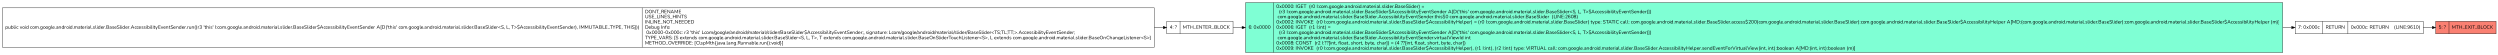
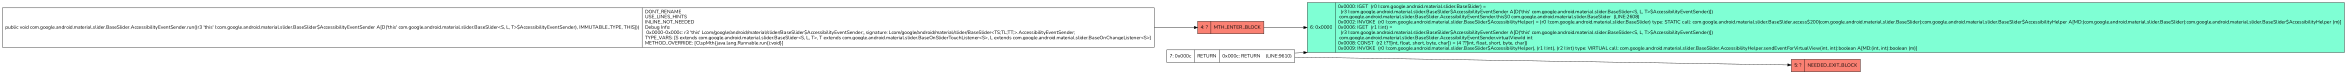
  digraph {
    fontname=Nunito
    rankdir=LR
    node [fillcolor=salmon fontname=Nunito shape=record style=filled]
    edge [fontname=Nunito]
-   n1 [fillcolor=white label="{4\:\ ?|MTH_ENTER_BLOCK\l}"]
+   n1 [label="{4\:\ ?|MTH_ENTER_BLOCK\l}"]
    n2 [fillcolor=aquamarine label="{6\:\ 0x0000|0x0000: IGET  (r0 I:com.google.android.material.slider.BaseSlider) = \l  (r3 I:com.google.android.material.slider.BaseSlider$AccessibilityEventSender A[D('this' com.google.android.material.slider.BaseSlider\<S, L, T\>$AccessibilityEventSender)])\l com.google.android.material.slider.BaseSlider.AccessibilityEventSender.this$0 com.google.android.material.slider.BaseSlider  (LINE:2608)\l0x0002: INVOKE  (r0 I:com.google.android.material.slider.BaseSlider$AccessibilityHelper) = (r0 I:com.google.android.material.slider.BaseSlider) type: STATIC call: com.google.android.material.slider.BaseSlider.access$200(com.google.android.material.slider.BaseSlider):com.google.android.material.slider.BaseSlider$AccessibilityHelper A[MD:(com.google.android.material.slider.BaseSlider):com.google.android.material.slider.BaseSlider$AccessibilityHelper (m)]\l0x0006: IGET  (r1 I:int) = \l  (r3 I:com.google.android.material.slider.BaseSlider$AccessibilityEventSender A[D('this' com.google.android.material.slider.BaseSlider\<S, L, T\>$AccessibilityEventSender)])\l com.google.android.material.slider.BaseSlider.AccessibilityEventSender.virtualViewId int \l0x0008: CONST  (r2 I:??[int, float, short, byte, char]) = (4 ??[int, float, short, byte, char]) \l0x0009: INVOKE  (r0 I:com.google.android.material.slider.BaseSlider$AccessibilityHelper), (r1 I:int), (r2 I:int) type: VIRTUAL call: com.google.android.material.slider.BaseSlider.AccessibilityHelper.sendEventForVirtualView(int, int):boolean A[MD:(int, int):boolean (m)]\l}"]
    n3 [fillcolor=white label="{7\:\ 0x000c|RETURN\l|0x000c: RETURN    (LINE:9610)\l}"]
-   n4 [label="{5\:\ ?|MTH_EXIT_BLOCK\l}"]
+   n4 [label="{5\:\ ?|NEEDED_EXIT_BLOCK\l}"]
    n5 [fillcolor=white label="{public void com.google.android.material.slider.BaseSlider.AccessibilityEventSender.run((r3 'this' I:com.google.android.material.slider.BaseSlider$AccessibilityEventSender A[D('this' com.google.android.material.slider.BaseSlider\<S, L, T\>$AccessibilityEventSender), IMMUTABLE_TYPE, THIS]))  | DONT_RENAME\lUSE_LINES_HINTS\lINLINE_NOT_NEEDED\lDebug Info:\l  0x0000\-0x000c: r3 'this' Lcom\/google\/android\/material\/slider\/BaseSlider$AccessibilityEventSender;, signature: Lcom\/google\/android\/material\/slider\/BaseSlider\<TS;TL;TT;\>.AccessibilityEventSender;\lTYPE_VARS: [S extends com.google.android.material.slider.BaseSlider\<S, L, T\>, T extends com.google.android.material.slider.BaseOnSliderTouchListener\<S\>, L extends com.google.android.material.slider.BaseOnChangeListener\<S\>]\lMETHOD_OVERRIDE: [ClspMth\{java.lang.Runnable.run():void\}]\l}"]
    n1 -> n2
-   n2 -> n3
+   n3 -> n2
    n3 -> n4
    n5 -> n1
  }
